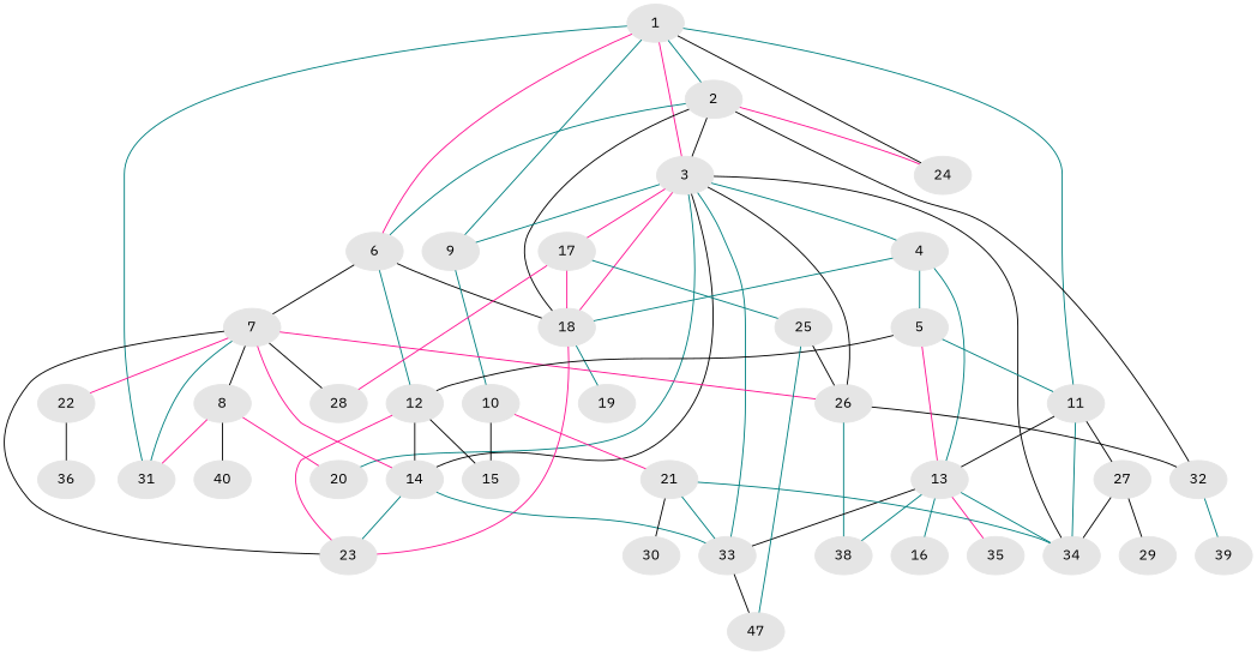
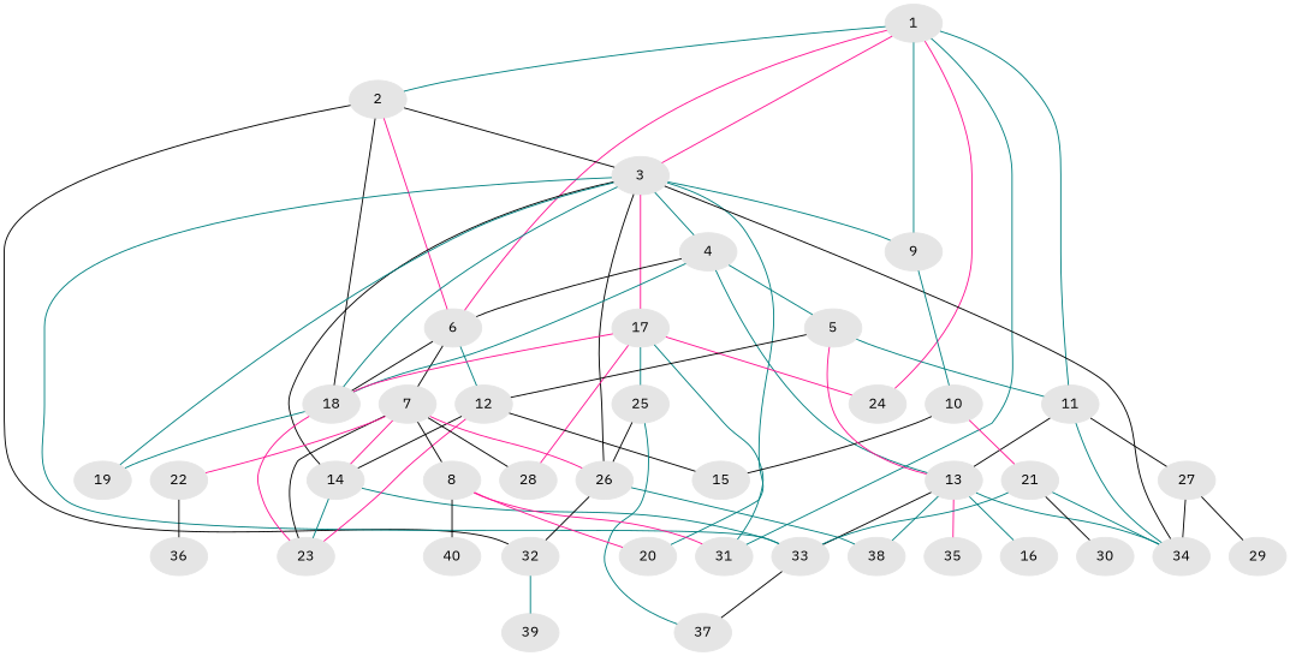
  graph {
    fontname="IBM Plex Sans"
    node [color=gray90 fontname="IBM Plex Sans" style=filled]
    edge [color=teal fontname="IBM Plex Sans" weight=1.0]
    1
    2
    3
    6
    9
    11
    24
    31
    18
    32
    4
    14
    17
    19
    20
    26
    33
    34
    12
    7
    10
    13
    27
    23
    39
    5
    28
    25
    38
-   37 [label=47]
+   37
    16
    35
    15
    8
    22
    40
    36
    21
    30
    29
    1 -- 2
    1 -- 3 [color=deeppink]
    1 -- 6 [color=deeppink]
    1 -- 9
    1 -- 11
-   1 -- 24 [color=black]
+   1 -- 24 [color=deeppink]
    1 -- 31
    2 -- 3 [color=black]
-   2 -- 6
-   2 -- 24 [color=deeppink weight=2.0]
+   2 -- 6 [color=deeppink]
+   17 -- 24 [color=deeppink weight=2.0]
    2 -- 18 [color=black]
    2 -- 32 [color=black]
    3 -- 9 [weight=2.0]
-   3 -- 18 [color=deeppink]
+   3 -- 18
    3 -- 4
    3 -- 14 [color=black]
    3 -- 17 [color=deeppink]
+   3 -- 19
    3 -- 20
    3 -- 26 [color=black]
    3 -- 33
    3 -- 34 [color=black]
    6 -- 18 [color=black]
    6 -- 12
    6 -- 7 [color=black]
    9 -- 10
    11 -- 34
    11 -- 13 [color=black]
    11 -- 27 [color=black]
    18 -- 19
    18 -- 23 [color=deeppink]
    32 -- 39
+   4 -- 6 [color=black]
    4 -- 18
    4 -- 13
    4 -- 5 [weight=2.0]
    14 -- 33
    14 -- 23
    17 -- 18 [color=deeppink weight=2.0]
    17 -- 28 [color=deeppink]
    17 -- 25
    26 -- 32 [color=black]
    26 -- 38
    33 -- 37 [color=black]
    12 -- 14 [color=black weight=2.0]
    12 -- 23 [color=deeppink]
    12 -- 15 [color=black]
-   7 -- 31
+   17 -- 31
    7 -- 14 [color=deeppink]
    7 -- 26 [color=deeppink weight=2.0]
    7 -- 23 [color=black]
    7 -- 28 [color=black]
    7 -- 8 [color=black]
    7 -- 22 [color=deeppink weight=2.0]
    10 -- 15 [color=black]
    10 -- 21 [color=deeppink]
    13 -- 33 [color=black]
    13 -- 34
    13 -- 38
    13 -- 16
    13 -- 35 [color=deeppink]
    27 -- 34 [color=black]
    27 -- 29 [color=black]
    5 -- 11
    5 -- 12 [color=black]
    5 -- 13 [color=deeppink]
    25 -- 26 [color=black]
    25 -- 37
    8 -- 31 [color=deeppink]
    8 -- 20 [color=deeppink]
    8 -- 40 [color=black]
    22 -- 36 [color=black]
    21 -- 33
    21 -- 34
    21 -- 30 [color=black]
  }
